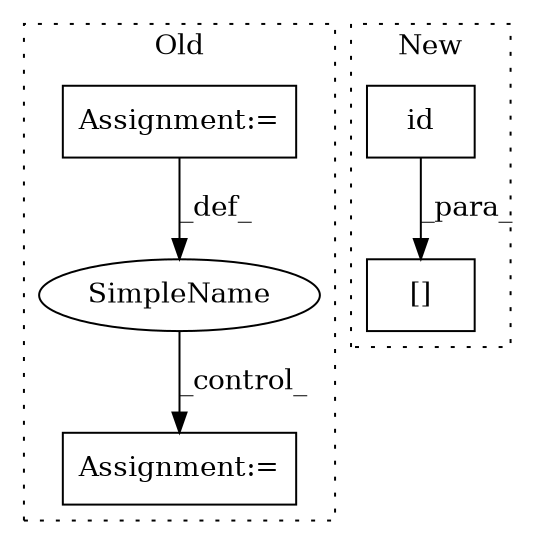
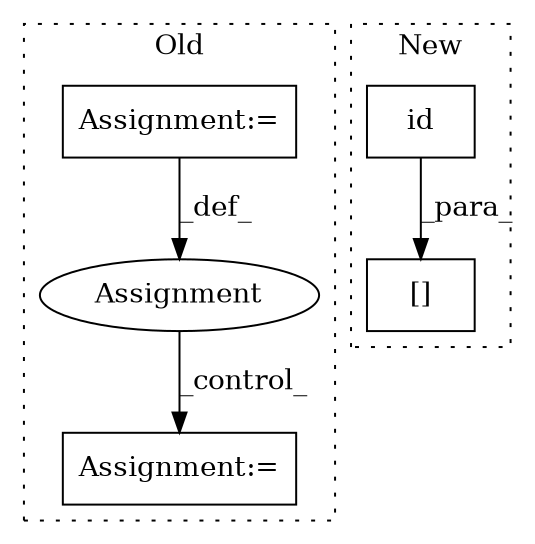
  digraph {
    node [a=7 shape=box]
    n1 [l="57,2" label="Assignment:=" s="4817,4892"]
-   n2 [a=42 l=4 label=SimpleName s=4791 shape=ellipse]
+   n2 [a=42 l=4 label=Assignment s=4791 shape=ellipse]
    n3 [l="53,2" label="Assignment:=" s="4734,4807"]
    n4 [a=32 l="3,1" label=id s="4818,4826"]
    n5 [a=2 l="7,1" label="[]" s="4906,4930"]
    subgraph cluster_1 {
      label=Old
      style=dotted
      n1
      n2
      n3
    }
    subgraph cluster_2 {
      label=New
      style=dotted
      n4
      n5
    }
    n2 -> n1 [label=_control_]
    n3 -> n2 [label=_def_]
    n4 -> n5 [label=_para_]
  }
